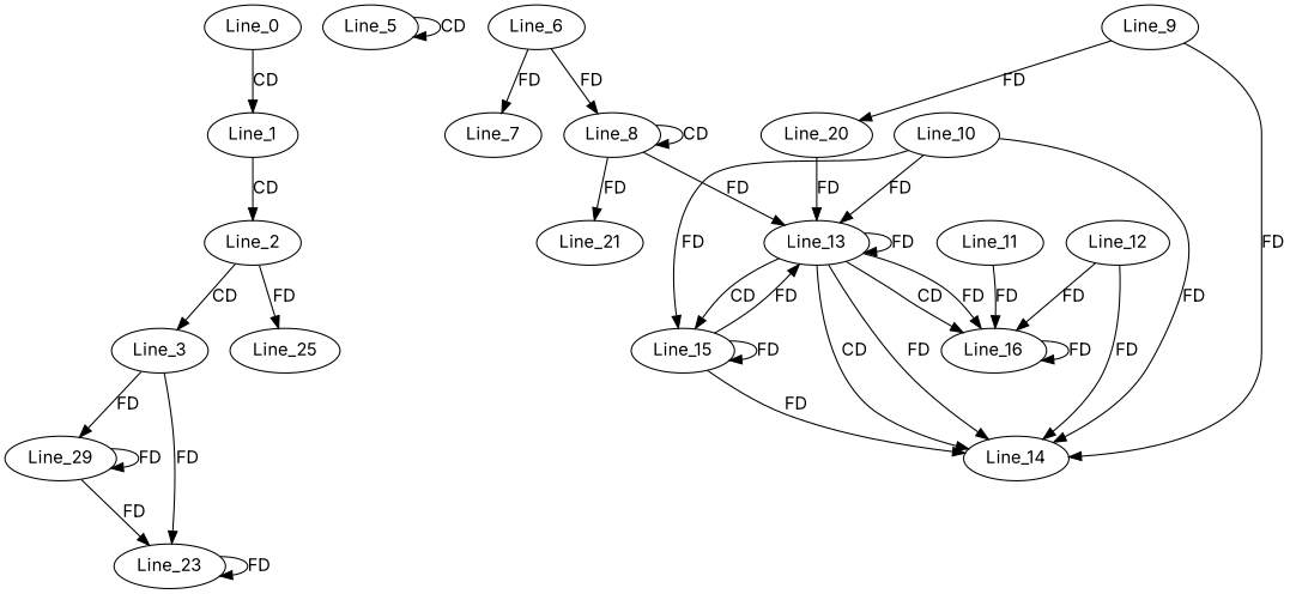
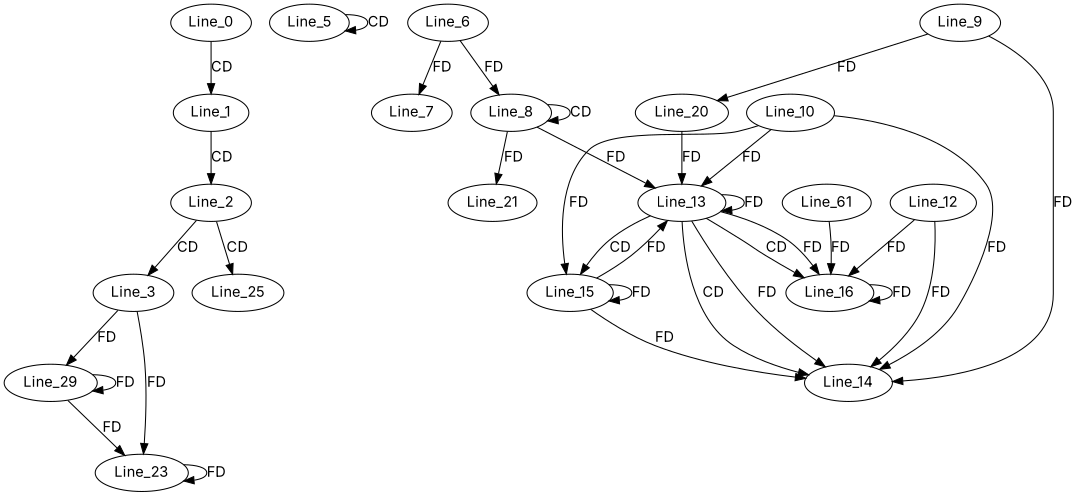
  digraph {
    fontname=Inter
    node [fontname=Inter]
    edge [fontname=Inter]
    Line_0
    Line_1
    Line_2
    Line_3
    Line_25
    n6 [label=Line_29]
    Line_23
    Line_5
    Line_6
    Line_7
    Line_8
    Line_13
    Line_21
    Line_14
    Line_15
    Line_16
    Line_12
    Line_10
    Line_9
    Line_20
-   Line_11
+   Line_11 [label=Line_61]
    Line_0 -> Line_1 [label=CD]
    Line_1 -> Line_2 [label=CD]
    Line_2 -> Line_3 [label=CD]
-   Line_2 -> Line_25 [label=FD]
+   Line_2 -> Line_25 [label=CD]
    Line_3 -> n6 [label=FD]
    Line_3 -> Line_23 [label=FD]
    n6 -> n6 [label=FD]
    n6 -> Line_23 [label=FD]
    Line_23 -> Line_23 [label=FD]
    Line_5 -> Line_5 [label=CD]
    Line_6 -> Line_7 [label=FD]
    Line_6 -> Line_8 [label=FD]
    Line_8 -> Line_8 [label=CD]
    Line_8 -> Line_13 [label=FD]
    Line_8 -> Line_21 [label=FD]
    Line_13 -> Line_13 [label=FD]
    Line_13 -> Line_14 [label=CD]
    Line_13 -> Line_14 [label=FD]
    Line_13 -> Line_15 [label=CD]
    Line_13 -> Line_16 [label=CD]
    Line_13 -> Line_16 [label=FD]
    Line_15 -> Line_13 [label=FD]
    Line_15 -> Line_14 [label=FD]
    Line_15 -> Line_15 [label=FD]
    Line_16 -> Line_16 [label=FD]
    Line_12 -> Line_14 [label=FD]
    Line_12 -> Line_16 [label=FD]
    Line_10 -> Line_13 [label=FD]
    Line_10 -> Line_14 [label=FD]
    Line_10 -> Line_15 [label=FD]
    Line_9 -> Line_14 [label=FD]
    Line_9 -> Line_20 [label=FD]
    Line_20 -> Line_13 [label=FD]
    Line_11 -> Line_16 [label=FD]
  }
